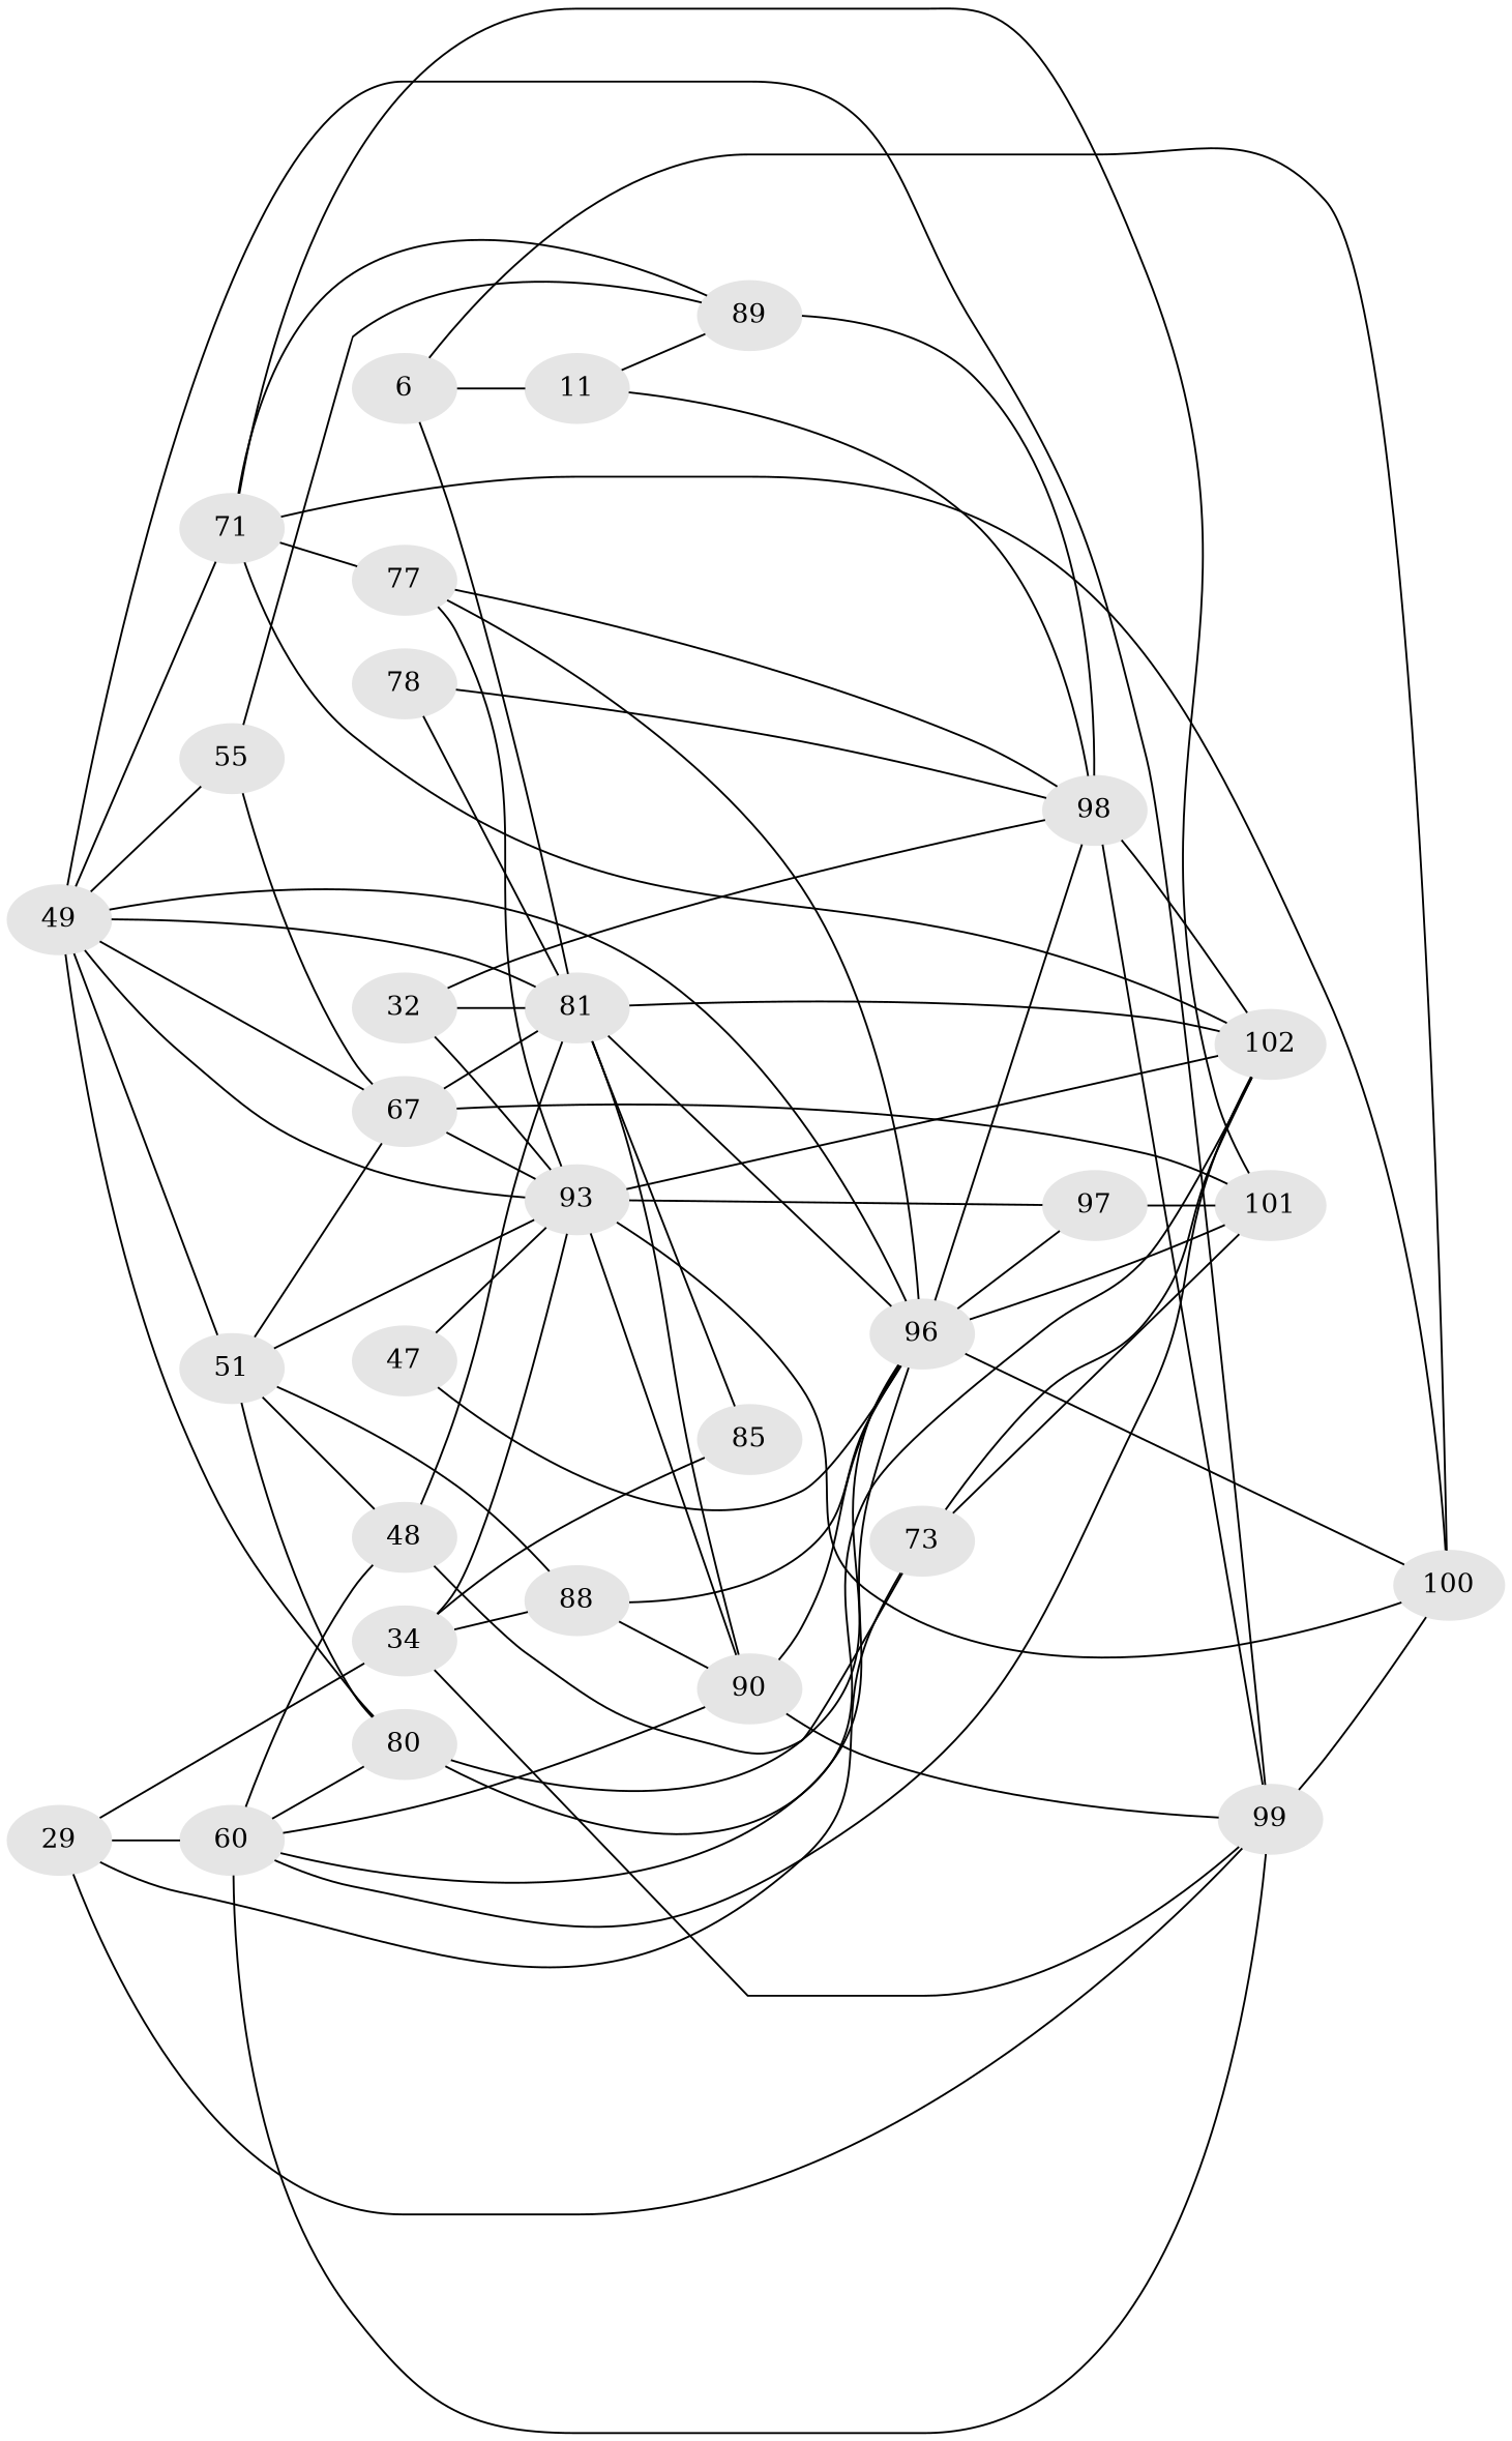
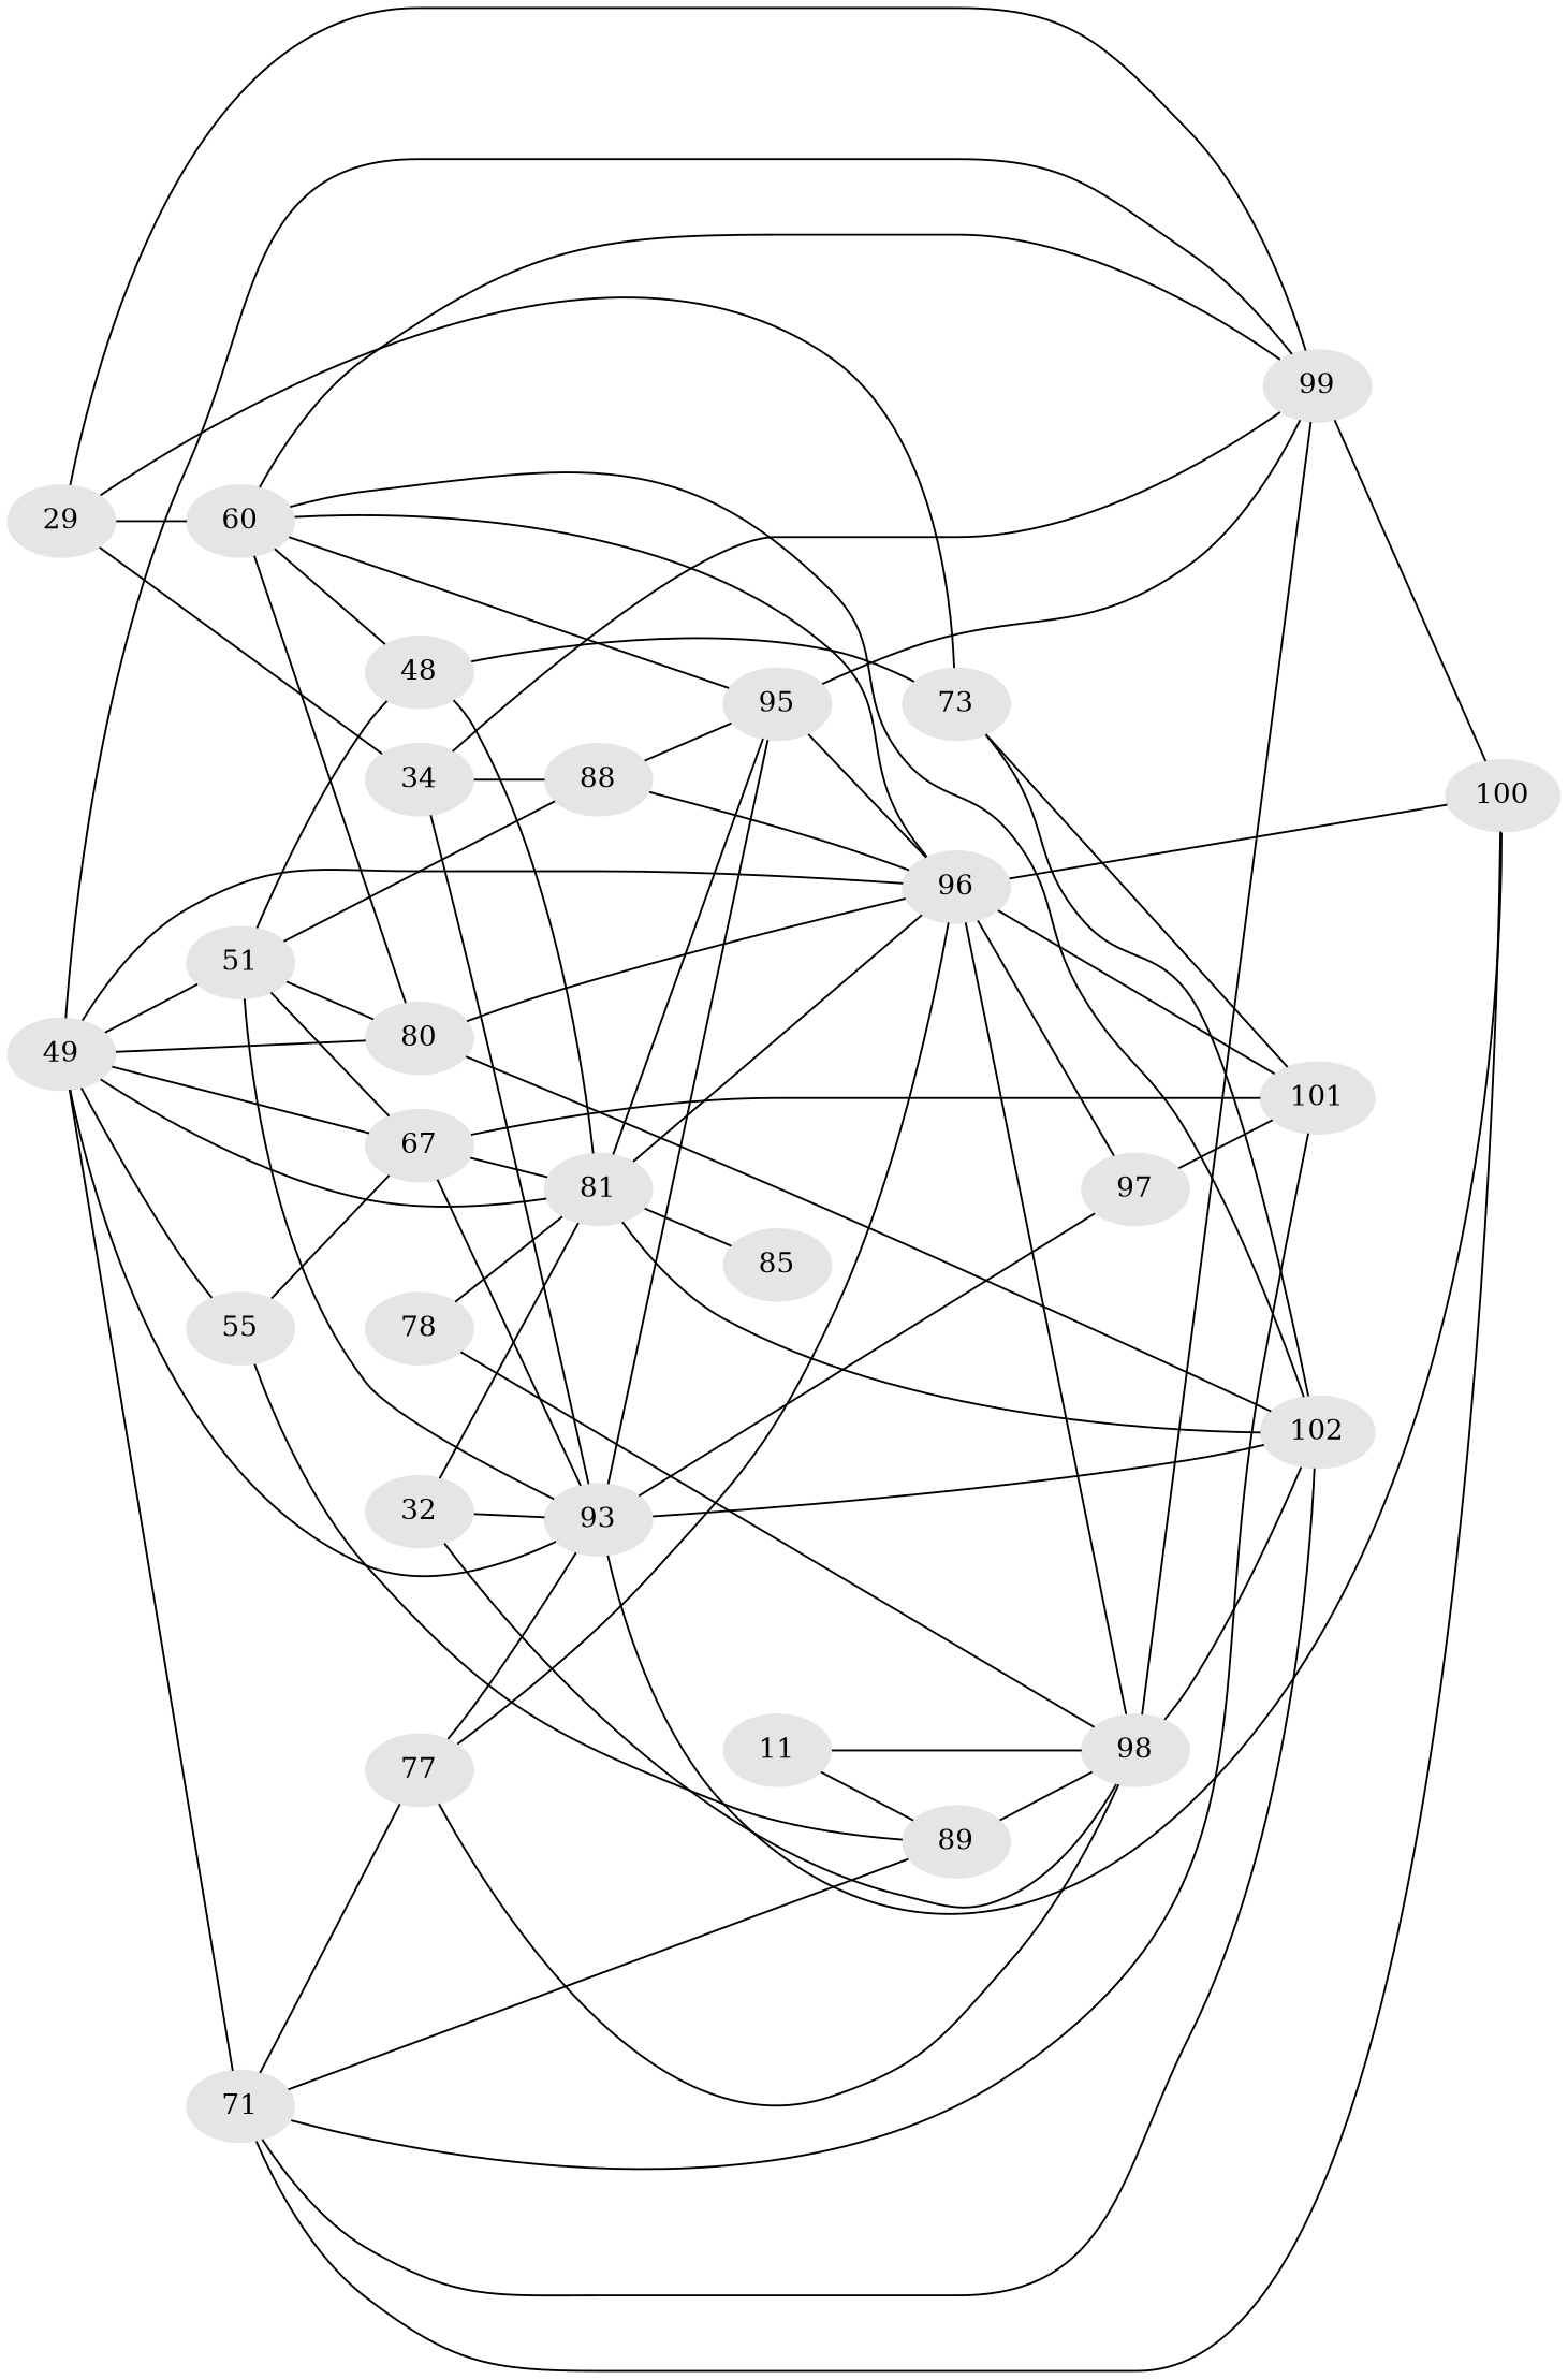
  graph {
    rankdir=LR
    node [color=gray90 style=filled]
-   6
    11
    81 [super="+45+72"]
    100 [super="+64+90"]
    89 [super="+57"]
    98 [super="+86"]
    96 [super="+31+37+52+91+65"]
    85
-   95 [super="+94+69" label=90]
+   95 [super="+94+69"]
    102 [super="+23+84"]
    101 [super="+7+21"]
    97 [super="+4"]
    99 [super="+70+92"]
    29 [super="+2"]
    34
    60 [super="+22"]
    n17 [label=73 super="+73"]
    93 [super="+41+54+76"]
    88 [super="+35"]
    80 [super="+39"]
    n21 [label=48]
    32
-   47
    49 [super="+42+43"]
    51 [super="+17"]
    55
    67 [super="+36+50"]
    71 [super="+8+58"]
    77 [super="+44+53"]
    78 [super="+18"]
-   6 -- 11
-   6 -- 81 [weight=3]
-   6 -- 100
    11 -- 89 [weight=2]
    11 -- 98 [weight=2]
    81 -- 96 [weight=6]
    81 -- 85
    81 -- 95
    81 -- 102
    89 -- 98
    98 -- 102
    98 -- 99
    96 -- 100 [weight=5]
    96 -- 98 [weight=3]
    96 -- 101 [weight=2]
    96 -- 97 [weight=3]
    95 -- 96 [weight=2]
    95 -- 99
    97 -- 101 [weight=2]
    99 -- 100 [weight=2]
    29 -- 99
    29 -- 34 [weight=2]
    29 -- 60 [weight=2]
    29 -- n17
-   34 -- 85
    34 -- 99
    34 -- 93
    34 -- 88
    60 -- 96
    60 -- 95 [weight=2]
    60 -- 102 [weight=2]
    60 -- 99
    60 -- 80
    60 -- n21
    n17 -- 102
    n17 -- 101
    93 -- 100 [weight=2]
    93 -- 95 [weight=2]
    93 -- 102 [weight=2]
    93 -- 97
    88 -- 96 [weight=5]
    88 -- 95
    80 -- 96 [weight=2]
    80 -- 102
    n21 -- 81
    n21 -- n17
    32 -- 81
    32 -- 98
    32 -- 93
-   47 -- 96
-   47 -- 93
    49 -- 81
    49 -- 96 [weight=3]
    49 -- 99 [weight=3]
    49 -- 93 [weight=3]
    49 -- 80 [weight=2]
    49 -- 51 [weight=2]
    49 -- 55
    49 -- 67
    49 -- 71
    51 -- 93
    51 -- 88
    51 -- 80
    51 -- n21 [weight=2]
    51 -- 67
    55 -- 89
    55 -- 67
    67 -- 81
    67 -- 101 [weight=2]
    67 -- 93
    71 -- 100
    71 -- 89
    71 -- 102
    71 -- 101
    71 -- 77
    77 -- 98
    77 -- 96 [weight=3]
    77 -- 93 [weight=3]
    78 -- 81 [weight=2]
    78 -- 98
  }
